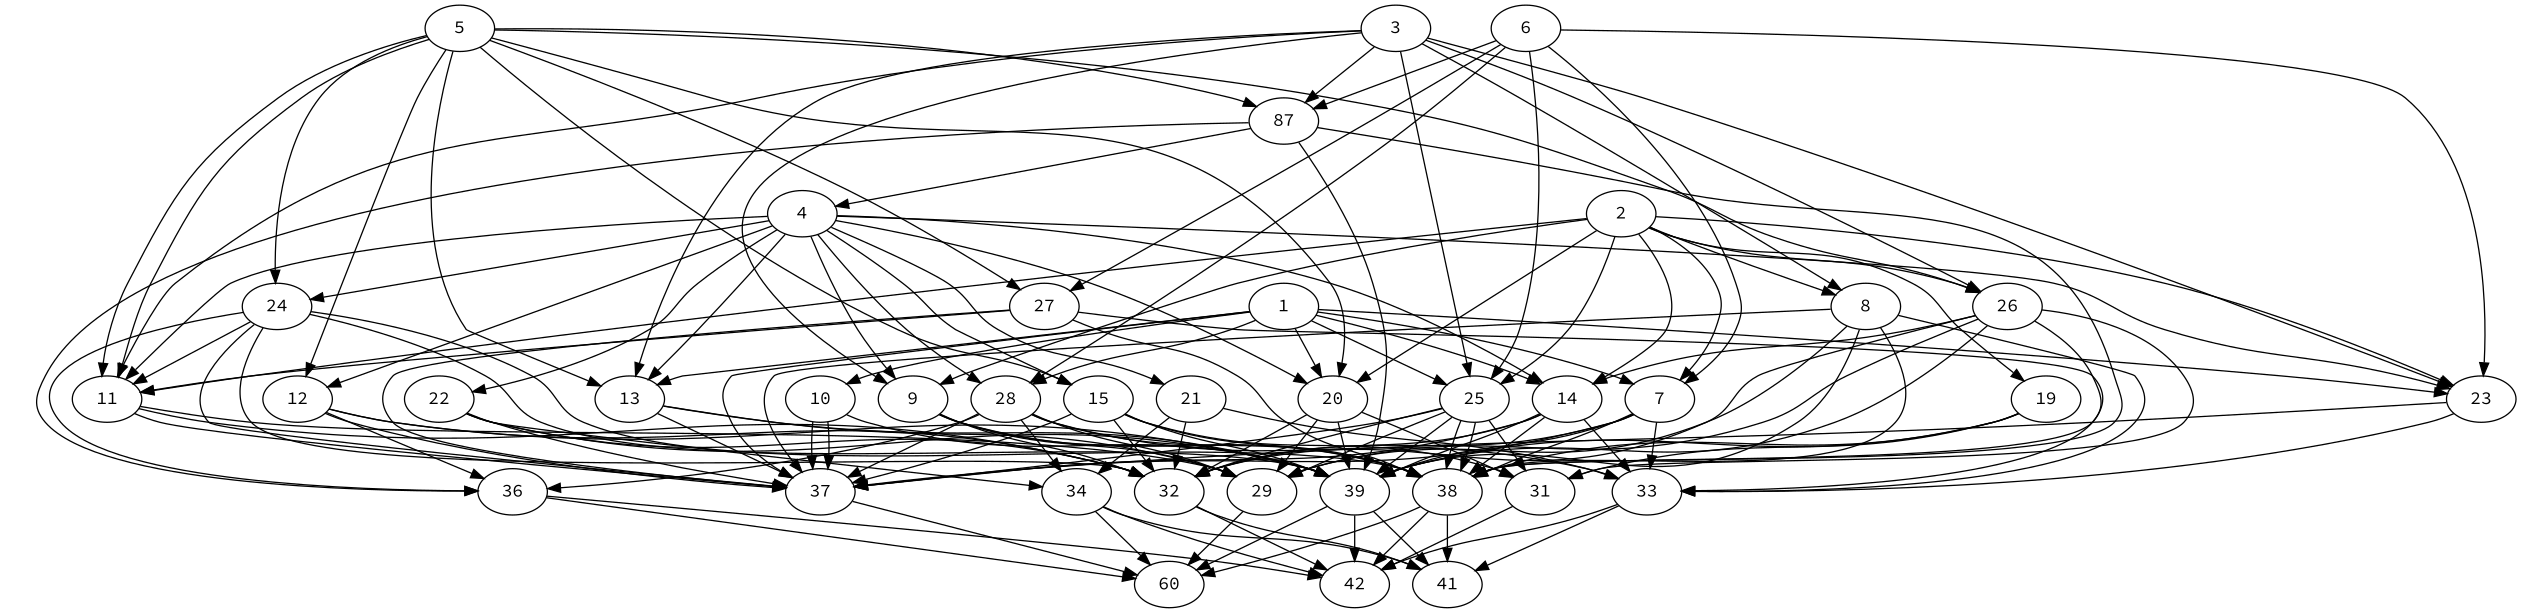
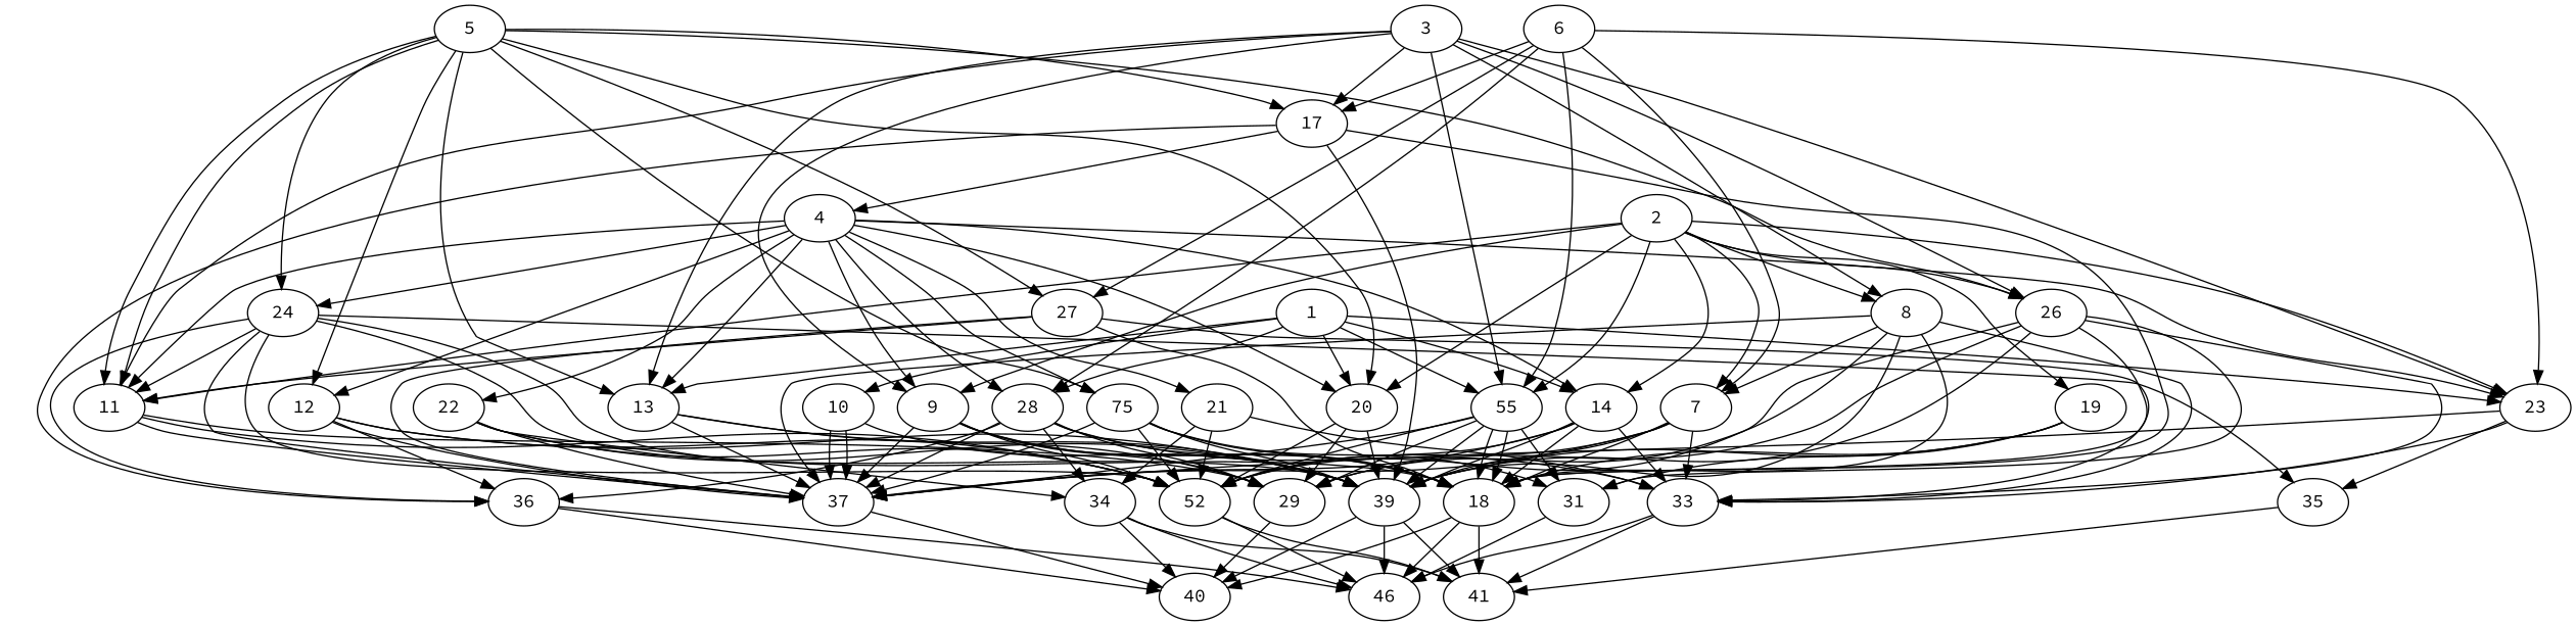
  digraph {
    fontname="Source Code Pro"
    node [alpha=0.18 fontname="Source Code Pro"]
    edge [fontname="Source Code Pro"]
    1 [alpha=0.09 expect_size=1013531597824074240]
    7 [alpha=0.05 expect_size=4223796619125256]
    10 [alpha=0.03 expect_size=1789545021715131]
    13 [expect_size=1281671607235903488000]
    14 [alpha=0.02 expect_size=35112801563605796]
    20 [alpha=0.11 expect_size=1001728126799338012672]
    23 [alpha=0.17 expect_size=824634457887042699264]
-   25 [alpha=0.12 expect_size=2128617480038319]
+   25 [alpha=0.12 expect_size=2128617480038319 label=55]
    28 [alpha=0.02 expect_size=544379828119173888]
-   32 [alpha=0.06 expect_size=18260173718028288000]
+   32 [alpha=0.06 expect_size=18260173718028288000 label=52]
    33 [alpha=0.10 expect_size=42607665757971424]
    37 [alpha=0.12 expect_size=8418843242082074624]
-   38 [alpha=0.06 expect_size=1842550694167915266048]
+   38 [alpha=0.06 expect_size=1842550694167915266048 label=18]
    39 [alpha=0.07 expect_size=203533425773825984]
    29 [alpha=0.19 expect_size=372765379740565504000]
    31 [alpha=0.12 expect_size=157882796474368000000]
+   35 [alpha=0.17 expect_size=262543151716484768]
    36 [alpha=0.10 expect_size=2194902663391346688000]
    34 [alpha=0.19 expect_size=1953470695333015552]
-   42 [alpha=0.16 expect_size=533117016603700032]
+   42 [alpha=0.16 expect_size=533117016603700032 label=46]
    41 [expect_size=7310933635224305664]
-   40 [alpha=0.11 expect_size=546432132642787456 label=60]
+   40 [alpha=0.11 expect_size=546432132642787456]
    2 [alpha=0.01 expect_size=8329944972305776]
    8 [alpha=0.13 expect_size=1532349724693102592000]
    9 [alpha=0.09 expect_size=5960930025902076]
    11 [alpha=0.05 expect_size=795281076307463936]
    19 [alpha=0.12 expect_size=1450873970925049479168]
    26 [alpha=0.03 expect_size=92127877263068758016]
    3 [alpha=0.13 expect_size=702945799708868608]
-   17 [alpha=0.10 expect_size=1272399260089464 label=87]
+   17 [alpha=0.10 expect_size=1272399260089464]
    4 [alpha=0.03 expect_size=7129877382935200]
    12 [alpha=0.05 expect_size=1162709751004464676864]
-   15 [alpha=0.06 expect_size=117561213419751936]
+   15 [alpha=0.06 expect_size=117561213419751936 label=75]
    21 [alpha=0.11 expect_size=28390763519334988]
    22 [expect_size=480701998526769408]
    24 [alpha=0.11 expect_size=53697012275378208]
    5 [alpha=0.16 expect_size=282996732238363623424]
    27 [expect_size=73184579648563184]
    6 [alpha=0.07 expect_size=7375414410346496000]
-   1 -> 7
+   8 -> 7
    1 -> 10
    1 -> 13
    1 -> 14
    1 -> 20
    1 -> 23
    1 -> 25
    1 -> 28
    7 -> 32
    7 -> 33
    7 -> 37
    7 -> 38
    7 -> 39
    10 -> 37
    10 -> 37
    10 -> 39
    13 -> 37
    13 -> 39
    13 -> 29
    14 -> 32
    14 -> 33
    14 -> 37
    14 -> 38
    14 -> 39
    20 -> 32
    20 -> 39
    20 -> 29
-   20 -> 31
    23 -> 33
    23 -> 37
+   23 -> 35
    25 -> 32
    25 -> 37
    25 -> 38
    25 -> 38
    25 -> 39
    25 -> 29
    25 -> 31
    28 -> 33
    28 -> 37
    28 -> 38
    28 -> 29
    28 -> 36
    28 -> 34
    32 -> 42
    32 -> 41
    33 -> 42
    33 -> 41
    37 -> 40
    38 -> 42
    38 -> 41
    38 -> 40
    39 -> 42
    39 -> 41
    39 -> 40
    29 -> 40
    31 -> 42
+   35 -> 41
    36 -> 42
    36 -> 40
    34 -> 42
    34 -> 41
    34 -> 40
    2 -> 7
    2 -> 14
    2 -> 20
    2 -> 23
    2 -> 25
    2 -> 8
    2 -> 9
    2 -> 11
    2 -> 19
    2 -> 26
    8 -> 33
    8 -> 37
    8 -> 38
    8 -> 39
    8 -> 29
    9 -> 32
-   1 -> 37
+   9 -> 37
    9 -> 38
    9 -> 39
    9 -> 29
    11 -> 32
    11 -> 37
    11 -> 29
    19 -> 38
    19 -> 39
    19 -> 31
    26 -> 32
-   26 -> 14
+   26 -> 33
    26 -> 38
    26 -> 39
    26 -> 29
    26 -> 31
    3 -> 13
    3 -> 23
    3 -> 25
    3 -> 8
    3 -> 9
    3 -> 11
    3 -> 26
    3 -> 17
    17 -> 38
    17 -> 39
    17 -> 36
    17 -> 4
    4 -> 13
    4 -> 14
    4 -> 20
    4 -> 23
    4 -> 28
    4 -> 9
    4 -> 11
    4 -> 12
    4 -> 15
    4 -> 21
    4 -> 22
    4 -> 24
    12 -> 32
    12 -> 37
    12 -> 39
    12 -> 36
    15 -> 32
    15 -> 37
    15 -> 38
    15 -> 39
    15 -> 31
    21 -> 32
    21 -> 33
    21 -> 34
    22 -> 32
    22 -> 37
    22 -> 39
    22 -> 34
    24 -> 32
    24 -> 37
    24 -> 38
    24 -> 39
+   24 -> 35
    24 -> 36
    24 -> 11
    5 -> 13
    5 -> 20
    5 -> 11
    5 -> 11
    5 -> 26
    5 -> 17
    5 -> 12
    5 -> 15
    5 -> 24
    5 -> 27
    27 -> 33
    27 -> 37
    27 -> 38
    27 -> 11
    6 -> 7
    6 -> 23
    6 -> 25
    6 -> 28
    6 -> 17
    6 -> 27
  }
